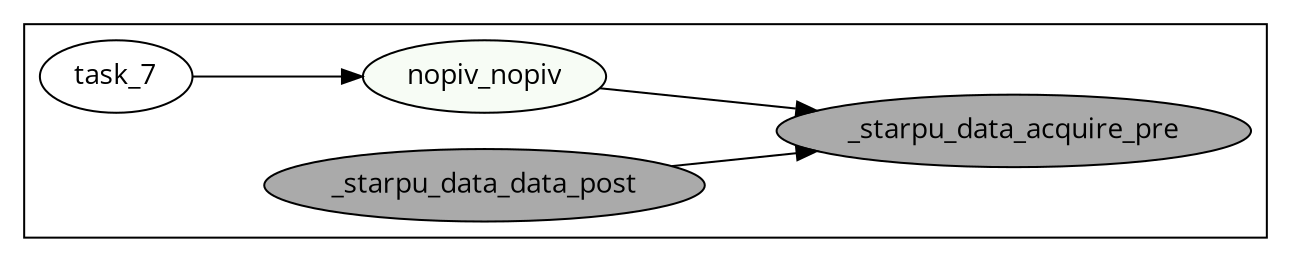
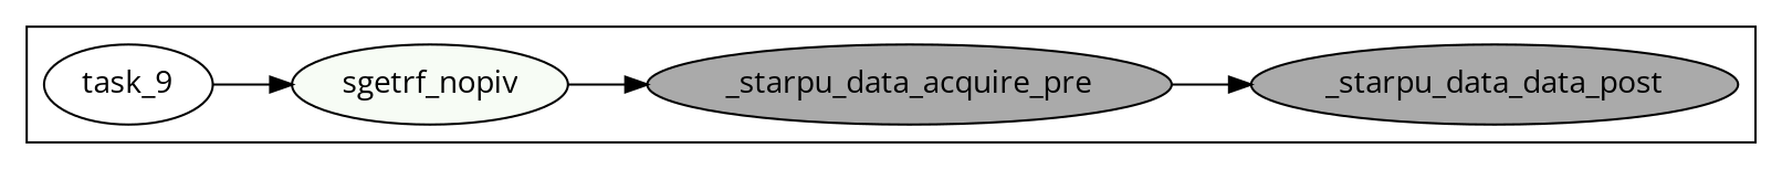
  digraph {
    color=white
    fontname="Open Sans"
    rankdir=LR
    node [fillcolor="#aaaaaa" fontname="Open Sans" style=filled]
    edge [fontname="Open Sans"]
-   n1 [fillcolor="/greens9/1" label=nopiv_nopiv]
-   task_9 [label=task_7 fillcolor="" style=""]
+   n1 [fillcolor="/greens9/1" label=sgetrf_nopiv]
+   task_9 [fillcolor="" style=""]
    n3 [label=_starpu_data_acquire_pre]
    n4 [label=_starpu_data_data_post]
    subgraph cluster_1 {
      color=black
      n1
      task_9
      n3
      n4
    }
    n1 -> n3
    task_9 -> n1
-   n4 -> n3
+   n3 -> n4
  }
